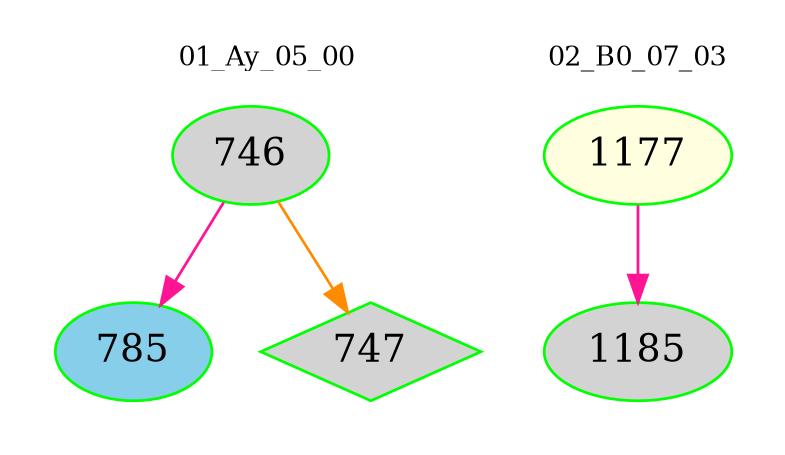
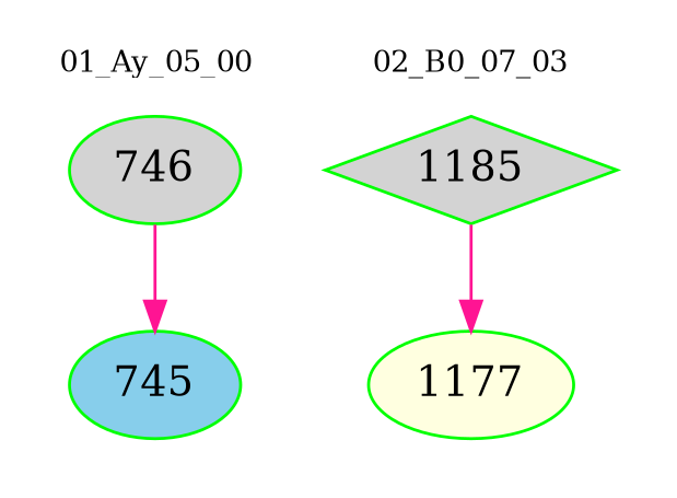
  digraph {
    node [color=green fillcolor=lightgrey shape=ellipse style=filled]
    edge [color=deeppink]
    n1 [label=746]
-   n2 [fillcolor=skyblue label=785]
-   n3 [label=747 shape=diamond]
-   n4 [label=1185]
+   n2 [fillcolor=skyblue label=745]
+   n4 [label=1185 shape=diamond]
    n5 [fillcolor=lightyellow label=1177]
    subgraph cluster_1 {
      color=white
      fontsize=10
      label="01_Ay_05_00"
      n1
      n2
-     n3
    }
    subgraph cluster_2 {
      color=white
      fontsize=10
      label="02_B0_07_03"
      n4
      n5
    }
    n1 -> n2
-   n1 -> n3 [color=darkorange]
-   n5 -> n4
+   n4 -> n5
  }
